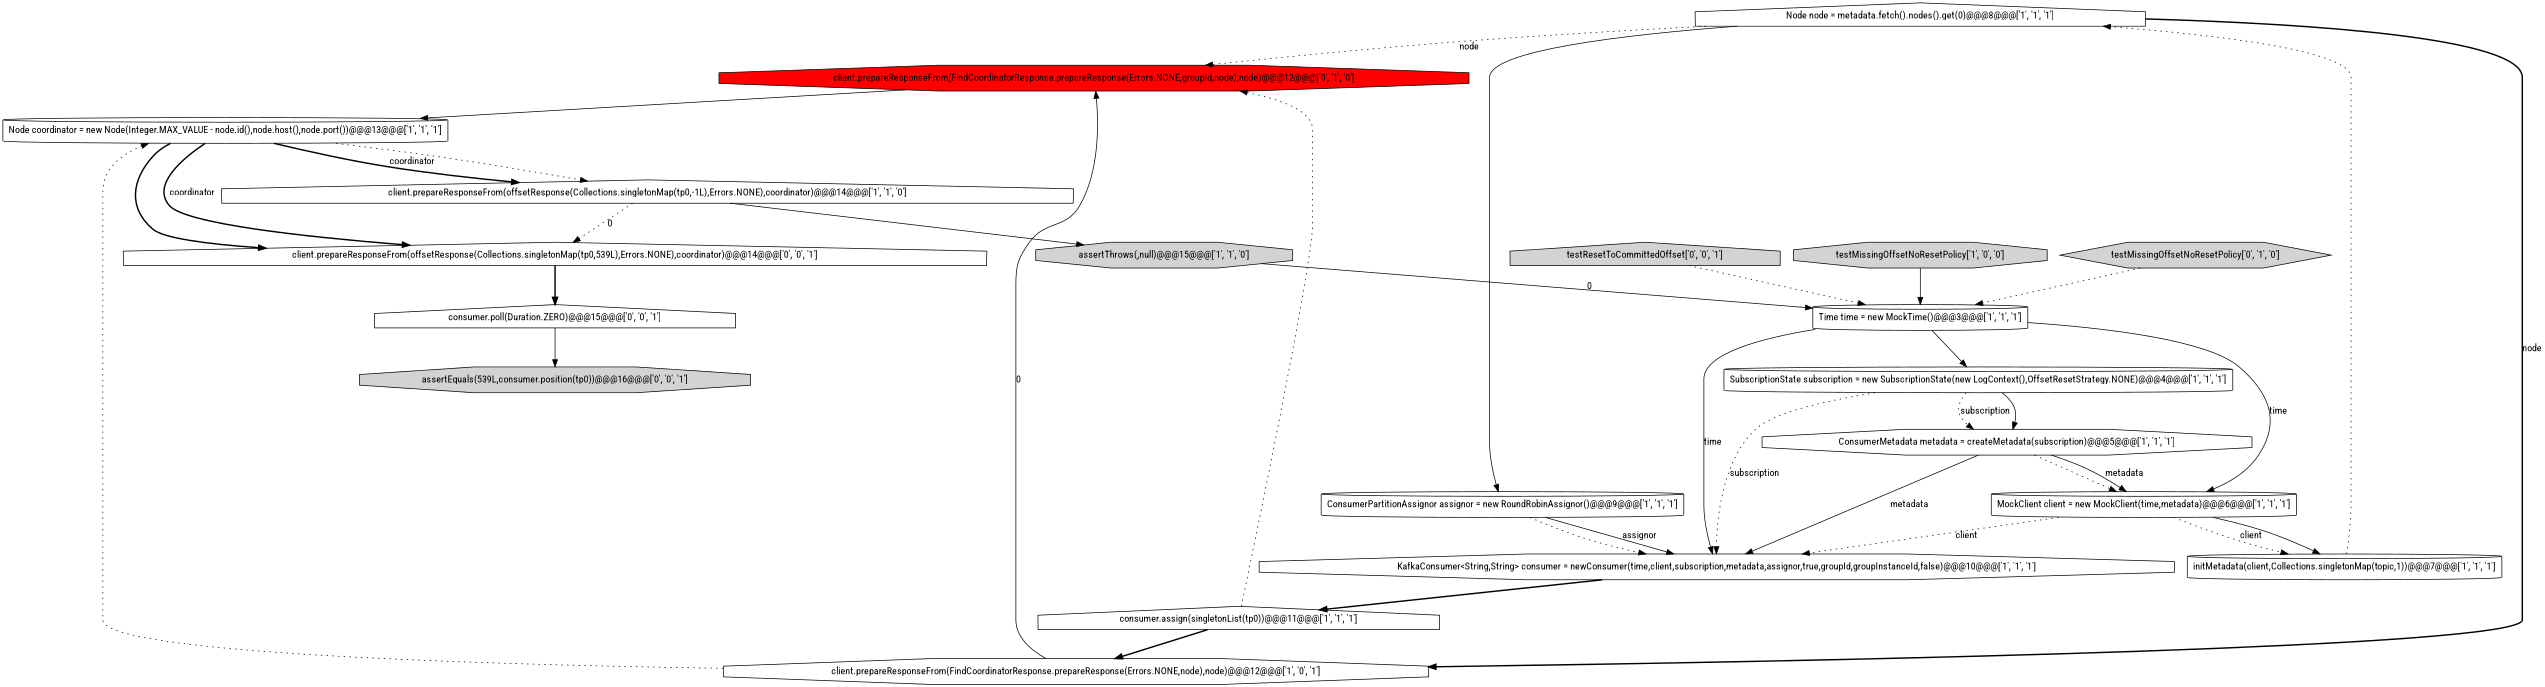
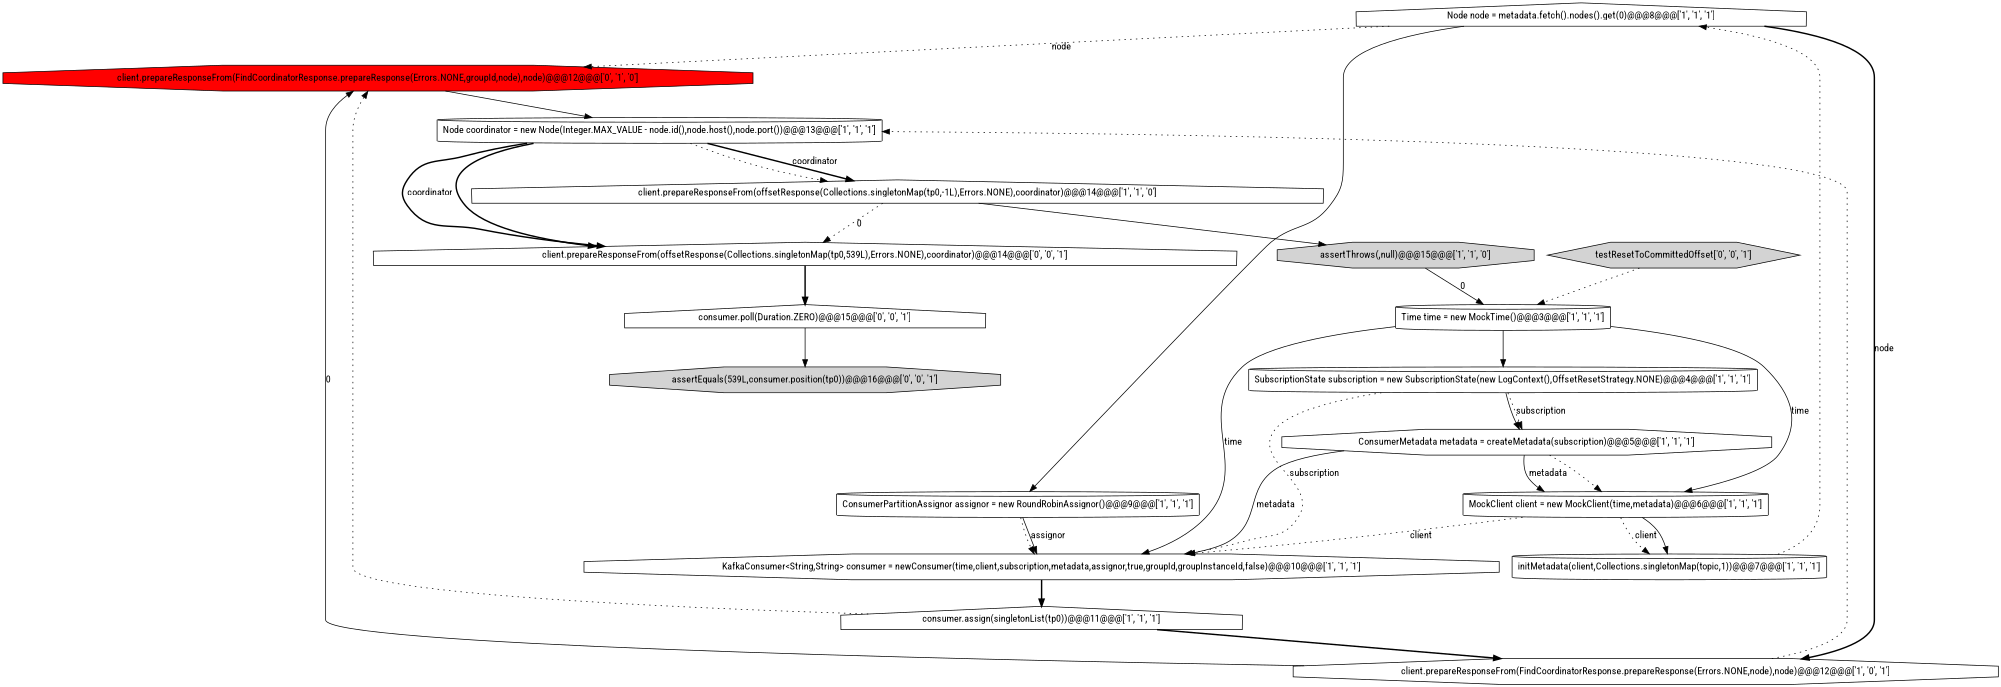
  digraph {
    fontname="Roboto Condensed"
    node [fillcolor=white fontname="Roboto Condensed" shape=octagon style=filled]
    edge [fontname="Roboto Condensed" style=solid]
    n1 [label="Node node = metadata.fetch().nodes().get(0)@@@8@@@['1', '1', '1']" shape=house]
    n2 [fillcolor=red label="client.prepareResponseFrom(FindCoordinatorResponse.prepareResponse(Errors.NONE,groupId,node),node)@@@12@@@['0', '1', '0']"]
    n3 [label="ConsumerPartitionAssignor assignor = new RoundRobinAssignor()@@@9@@@['1', '1', '1']" shape=cylinder]
    n4 [label="client.prepareResponseFrom(FindCoordinatorResponse.prepareResponse(Errors.NONE,node),node)@@@12@@@['1', '0', '1']"]
    n5 [label="Node coordinator = new Node(Integer.MAX_VALUE - node.id(),node.host(),node.port())@@@13@@@['1', '1', '1']" shape=cylinder]
    n6 [label="KafkaConsumer<String,String> consumer = newConsumer(time,client,subscription,metadata,assignor,true,groupId,groupInstanceId,false)@@@10@@@['1', '1', '1']"]
    n7 [label="client.prepareResponseFrom(offsetResponse(Collections.singletonMap(tp0,-1L),Errors.NONE),coordinator)@@@14@@@['1', '1', '0']" shape=house]
    n8 [fillcolor=lightgray label="assertThrows(,null)@@@15@@@['1', '1', '0']"]
    n9 [label="client.prepareResponseFrom(offsetResponse(Collections.singletonMap(tp0,539L),Errors.NONE),coordinator)@@@14@@@['0', '0', '1']" shape=house]
    n10 [label="Time time = new MockTime()@@@3@@@['1', '1', '1']" shape=cylinder]
    n11 [label="consumer.poll(Duration.ZERO)@@@15@@@['0', '0', '1']" shape=house]
    n12 [label="initMetadata(client,Collections.singletonMap(topic,1))@@@7@@@['1', '1', '1']" shape=cylinder]
-   n13 [fillcolor=lightgray label="testMissingOffsetNoResetPolicy['1', '0', '0']"]
    n14 [label="MockClient client = new MockClient(time,metadata)@@@6@@@['1', '1', '1']" shape=cylinder]
    n15 [label="SubscriptionState subscription = new SubscriptionState(new LogContext(),OffsetResetStrategy.NONE)@@@4@@@['1', '1', '1']" shape=cylinder]
    n16 [label="ConsumerMetadata metadata = createMetadata(subscription)@@@5@@@['1', '1', '1']"]
    n17 [label="consumer.assign(singletonList(tp0))@@@11@@@['1', '1', '1']" shape=house]
    n18 [fillcolor=lightgray label="assertEquals(539L,consumer.position(tp0))@@@16@@@['0', '0', '1']"]
-   n19 [fillcolor=lightgray label="testMissingOffsetNoResetPolicy['0', '1', '0']" shape=hexagon]
-   n20 [fillcolor=lightgray label="testResetToCommittedOffset['0', '0', '1']" shape=house]
+   n20 [fillcolor=lightgray label="testResetToCommittedOffset['0', '0', '1']" shape=hexagon]
    n1 -> n2 [label="node" style=dotted]
    n1 -> n3
    n1 -> n4 [label="node" style=bold]
    n2 -> n5
    n3 -> n6 [label=assignor]
    n3 -> n6 [style=dotted]
    n4 -> n2 [label=0]
    n4 -> n5 [style=dotted]
    n5 -> n7 [label=coordinator style=bold]
    n5 -> n7 [style=dotted]
    n5 -> n9 [style=bold]
    n5 -> n9 [label=coordinator style=bold]
    n6 -> n17 [style=bold]
    n7 -> n8
    n7 -> n9 [label=0 style=dotted]
    n8 -> n10 [label=0]
    n9 -> n11 [style=bold]
    n10 -> n6 [label=time]
    n10 -> n14 [label=time]
    n10 -> n15
    n11 -> n18
    n12 -> n1 [style=dotted]
-   n13 -> n10
    n14 -> n6 [label=client style=dotted]
    n14 -> n12 [label=client style=dotted]
    n14 -> n12
    n15 -> n6 [label=subscription style=dotted]
    n15 -> n16
    n15 -> n16 [label=subscription style=dotted]
    n16 -> n6 [label=metadata]
    n16 -> n14 [style=dotted]
    n16 -> n14 [label=metadata]
    n17 -> n2 [style=dotted]
    n17 -> n4 [style=bold]
-   n19 -> n10 [style=dotted]
    n20 -> n10 [style=dotted]
  }
